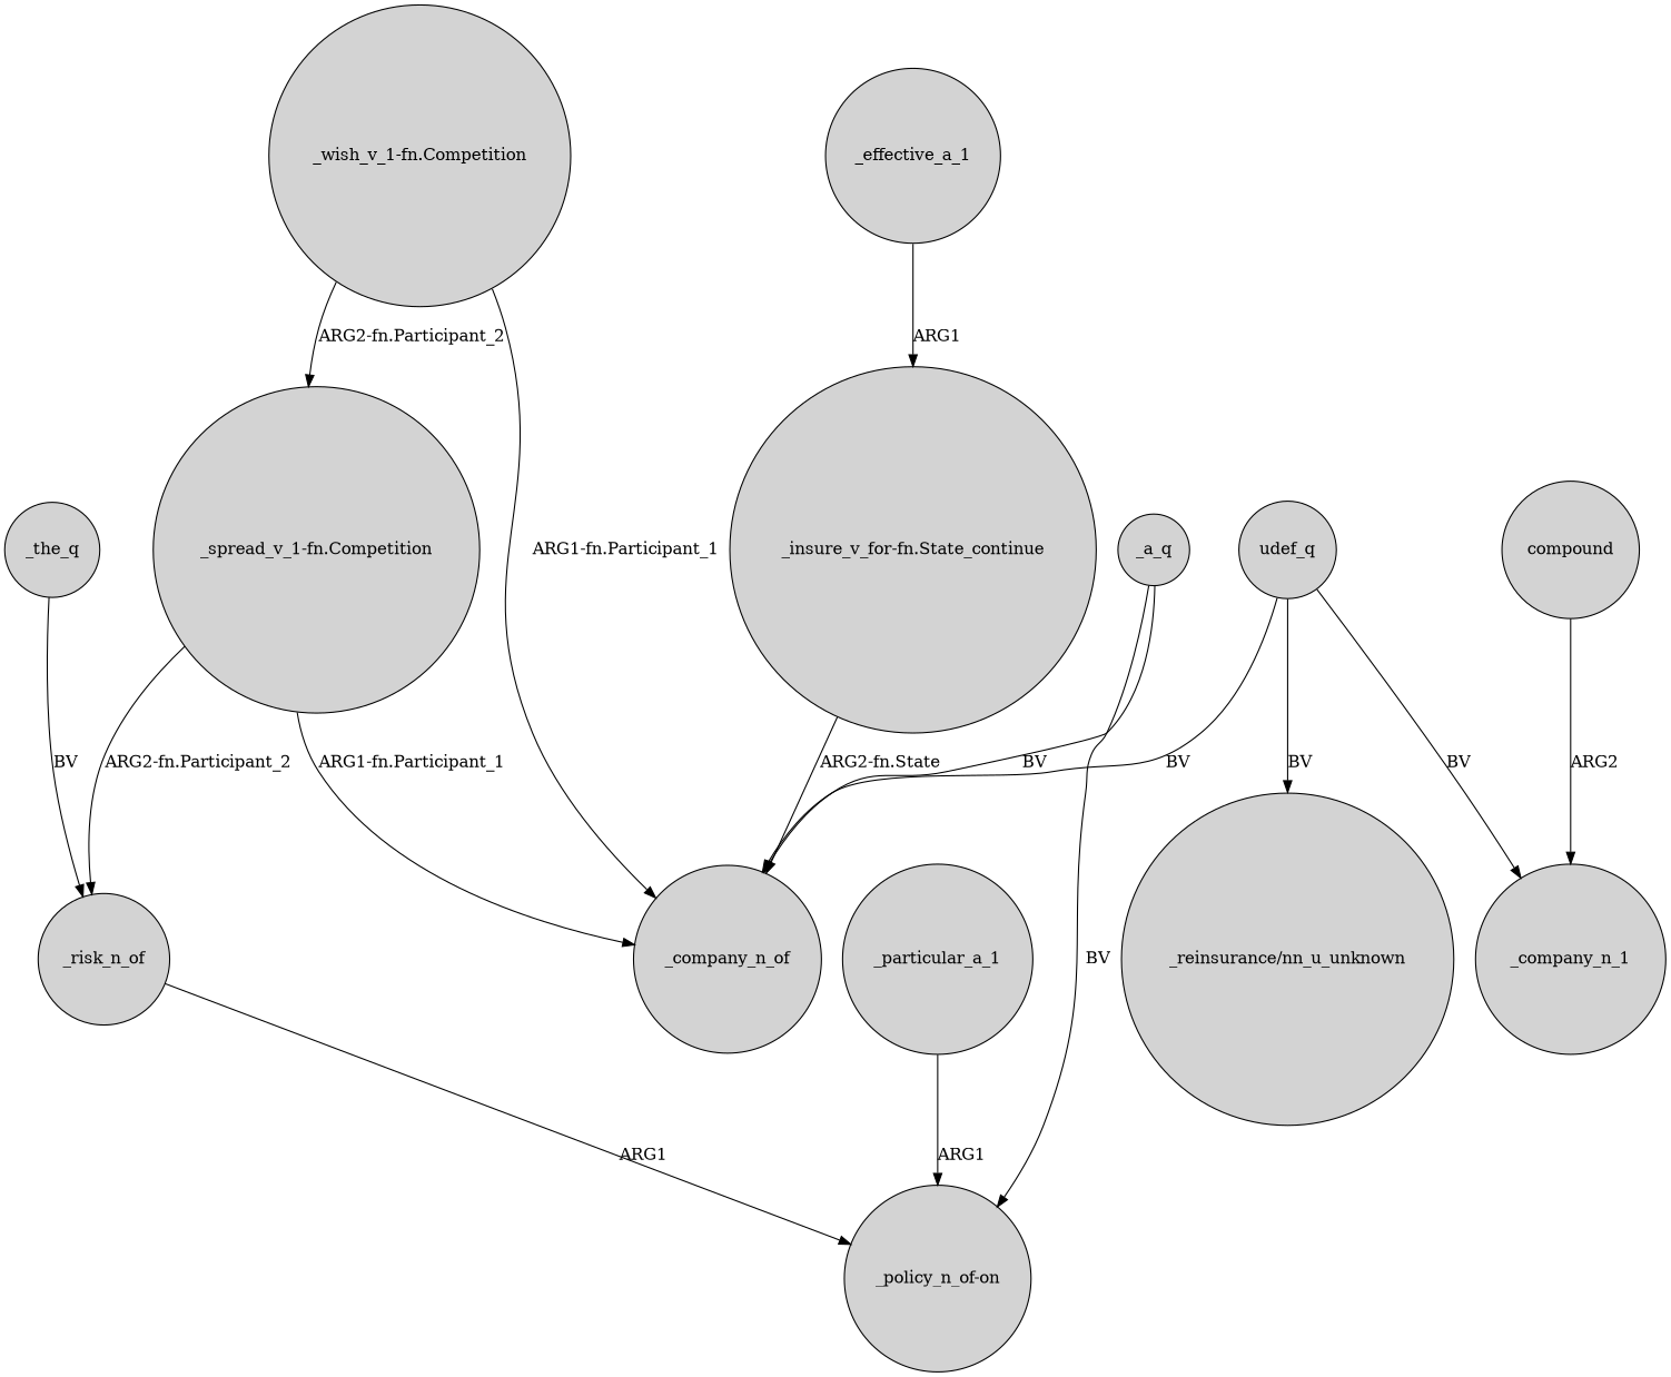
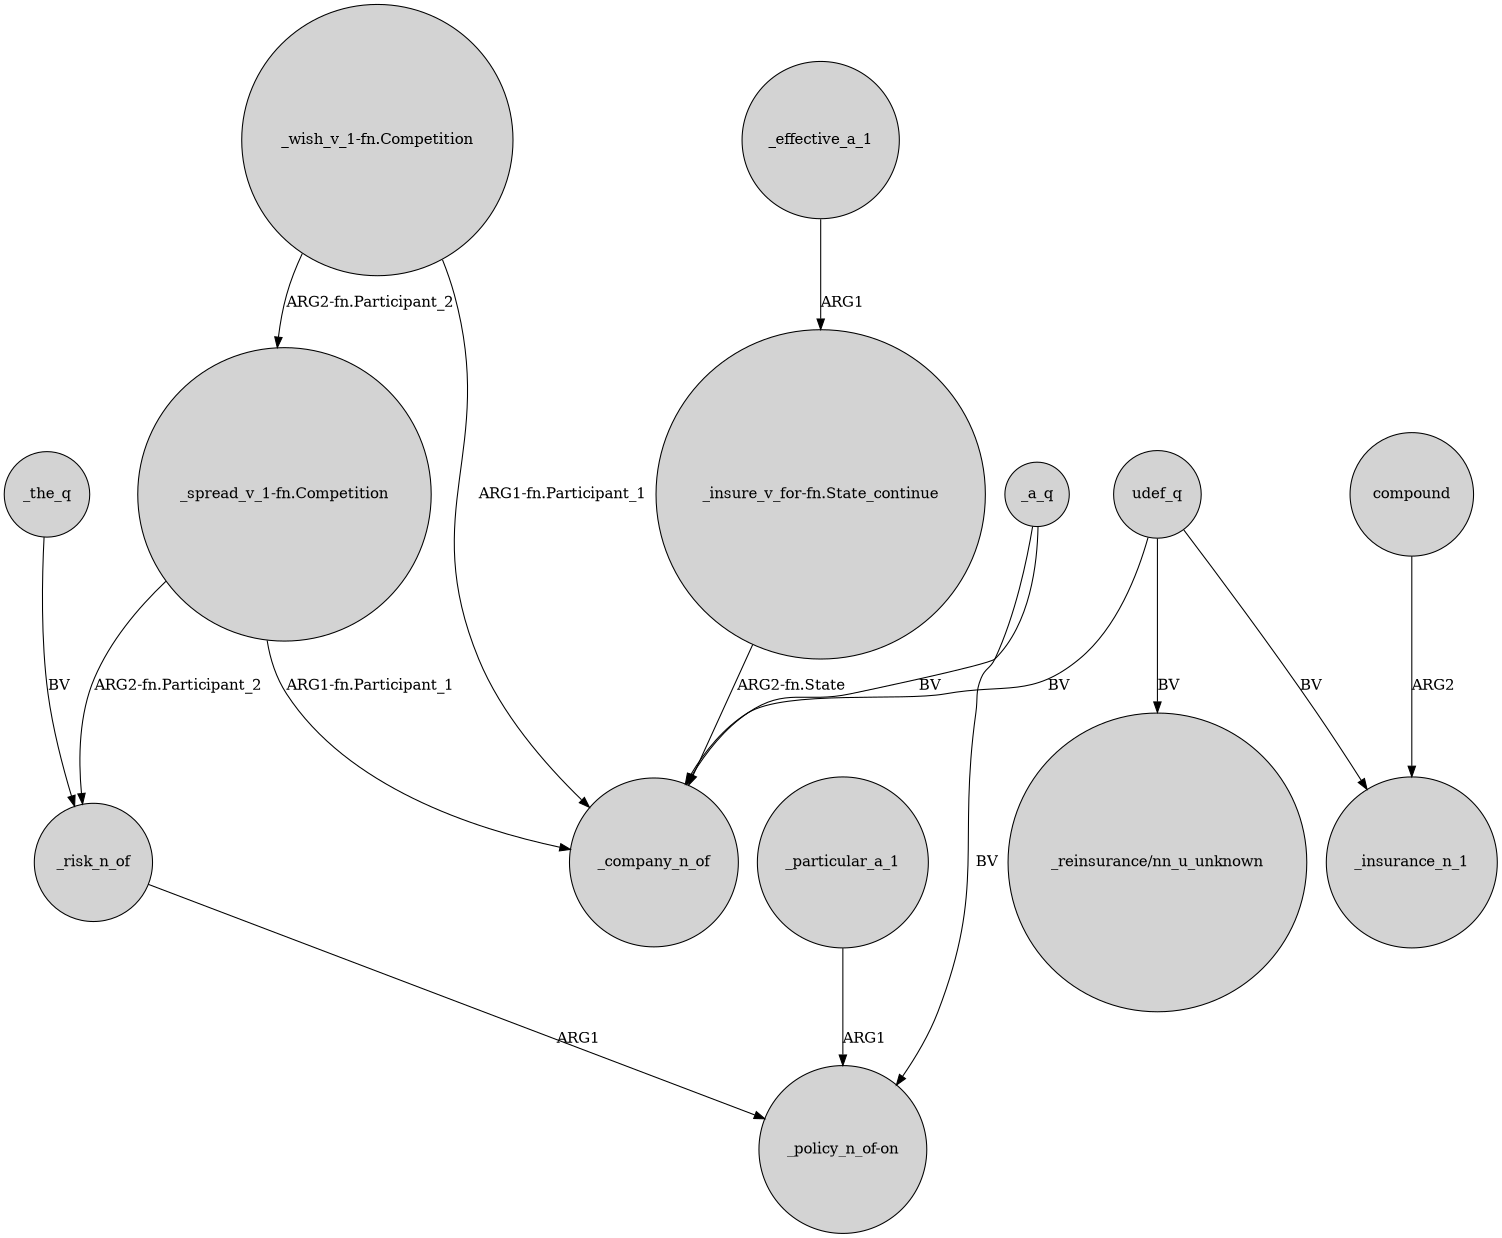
  digraph {
    node [shape=circle style=filled]
    "_spread_v_1-fn.Competition"
    _risk_n_of
    _company_n_of
    "_policy_n_of-on"
    _a_q
    compound
-   _insurance_n_1 [label=_company_n_1]
+   _insurance_n_1
    udef_q
    "_reinsurance/nn_u_unknown"
    "_wish_v_1-fn.Competition"
    _particular_a_1
    _the_q
    _effective_a_1
    "_insure_v_for-fn.State_continue"
    "_spread_v_1-fn.Competition" -> _risk_n_of [label="ARG2-fn.Participant_2"]
    "_spread_v_1-fn.Competition" -> _company_n_of [label="ARG1-fn.Participant_1"]
    _risk_n_of -> "_policy_n_of-on" [label=ARG1]
    _a_q -> _company_n_of [label=BV]
    _a_q -> "_policy_n_of-on" [label=BV]
    compound -> _insurance_n_1 [label=ARG2]
    udef_q -> _company_n_of [label=BV]
    udef_q -> _insurance_n_1 [label=BV]
    udef_q -> "_reinsurance/nn_u_unknown" [label=BV]
    "_wish_v_1-fn.Competition" -> "_spread_v_1-fn.Competition" [label="ARG2-fn.Participant_2"]
    "_wish_v_1-fn.Competition" -> _company_n_of [label="ARG1-fn.Participant_1"]
    _particular_a_1 -> "_policy_n_of-on" [label=ARG1]
    _the_q -> _risk_n_of [label=BV]
    _effective_a_1 -> "_insure_v_for-fn.State_continue" [label=ARG1]
    "_insure_v_for-fn.State_continue" -> _company_n_of [label="ARG2-fn.State"]
  }
